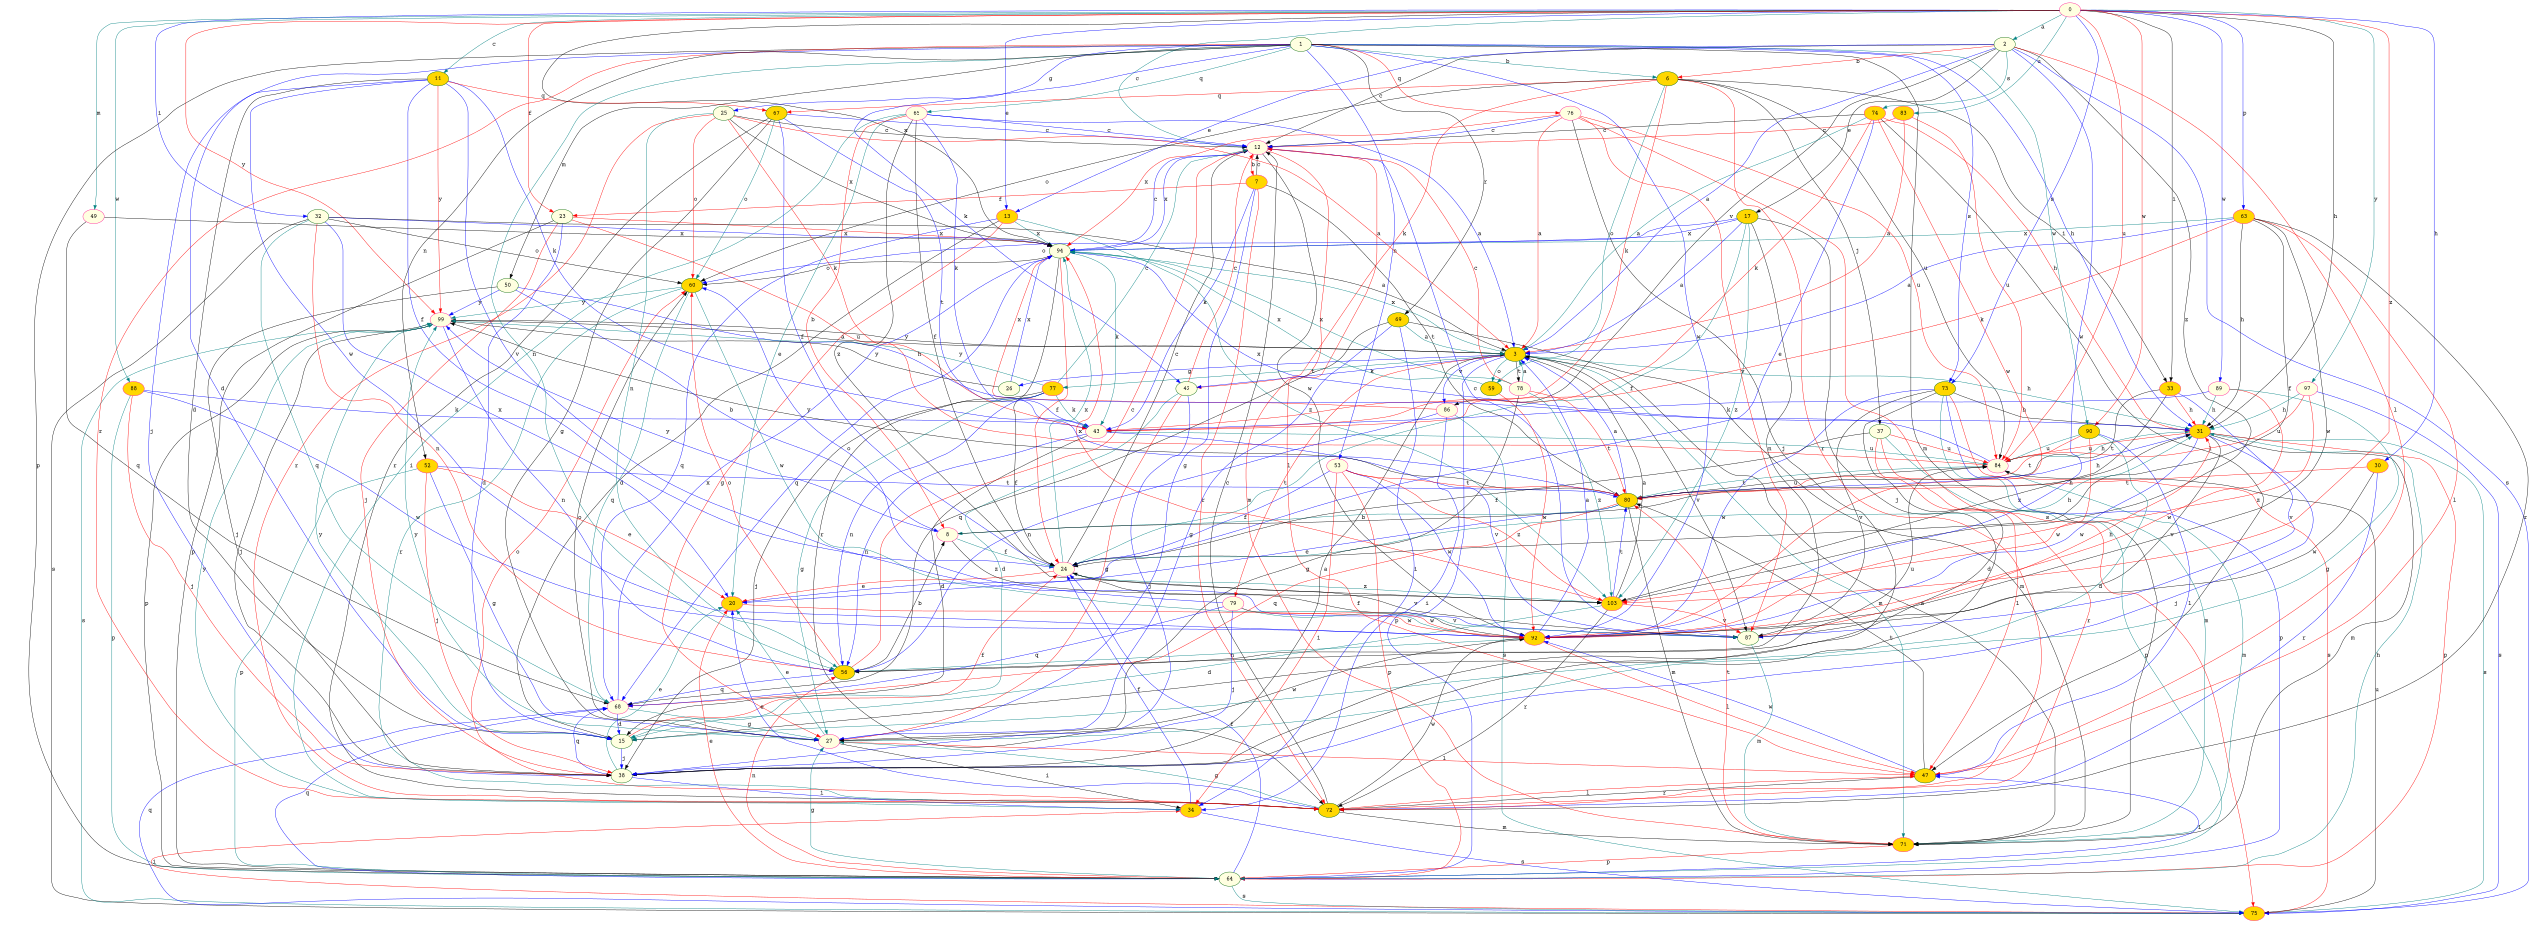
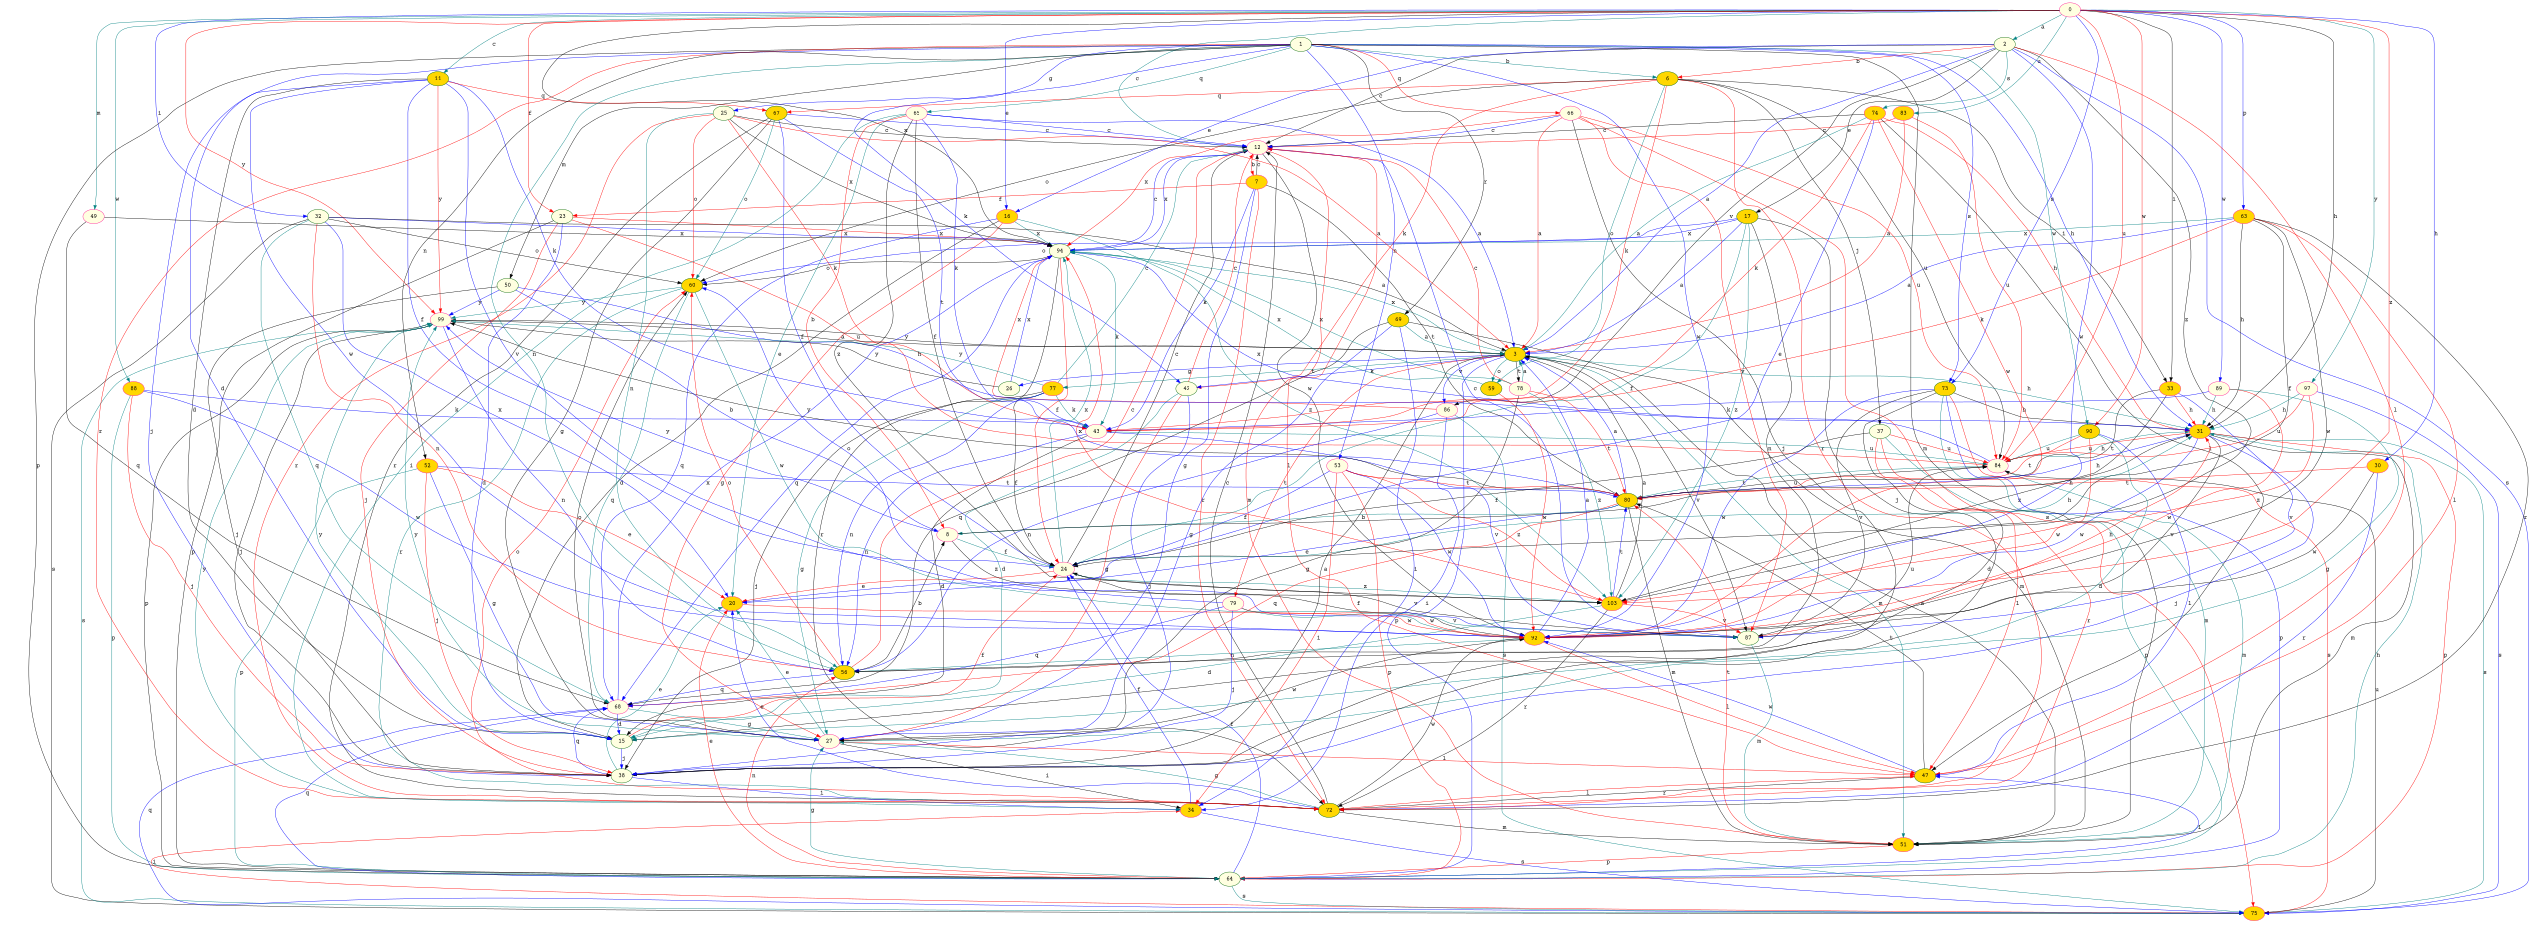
  strict digraph {
    fontname="Courier Prime"
    node [color=deeppink fillcolor=lightyellow fontname="Courier Prime" style=filled]
    edge [color=blue fontname="Courier Prime"]
    0
    2 [color=darkgreen]
    11 [color=darkgreen fillcolor=gold]
    12
-   16 [fillcolor=gold label=13]
+   16 [fillcolor=gold]
    23 [color=darkgreen]
    30 [fillcolor=gold]
    31 [fillcolor=gold]
    32 [color=darkgreen]
    33 [fillcolor=gold]
    49
    63 [fillcolor=gold]
    73 [color=darkgreen fillcolor=gold]
    83 [fillcolor=gold]
    84
    88 [fillcolor=gold]
    89
    90 [color=darkgreen fillcolor=gold]
    94 [color=darkgreen]
    97
    99
    103 [fillcolor=gold]
    6 [color=darkgreen fillcolor=gold]
    92 [fillcolor=gold]
    3 [color=darkgreen fillcolor=gold]
    17 [color=darkgreen fillcolor=gold]
    47 [color=darkgreen fillcolor=gold]
    74 [fillcolor=gold]
    75 [fillcolor=gold]
    86
    15 [color=darkgreen]
    87 [color=darkgreen]
    43
    67 [color=darkgreen fillcolor=gold]
    24
    38 [color=darkgreen]
-   51 [fillcolor=gold label=71]
+   51 [fillcolor=gold]
    7 [fillcolor=gold]
    27
    68
    64 [color=darkgreen]
    72 [color=darkgreen fillcolor=gold]
    80 [color=darkgreen fillcolor=gold]
    56 [color=darkgreen fillcolor=gold]
    60 [color=darkgreen fillcolor=gold]
    20 [fillcolor=gold]
    1 [color=darkgreen]
    25 [color=darkgreen]
    42 [color=darkgreen]
    50 [color=darkgreen]
    52 [fillcolor=gold]
    53
    65
-   66 [label=76]
+   66
    69 [color=darkgreen fillcolor=gold]
    59 [color=darkgreen fillcolor=gold]
    37 [color=darkgreen]
    8
    34 [fillcolor=gold]
    26 [color=darkgreen]
    77 [fillcolor=gold]
    78
    79
    0 -> 2 [color=teal label=a]
    0 -> 11 [color=teal label=c]
    0 -> 12 [color=teal label=c]
    0 -> 16 [label=e]
    0 -> 23 [color=red label=f]
    0 -> 30 [label=h]
    0 -> 31 [color=black label=h]
    0 -> 32 [label=i]
    0 -> 33 [color=black label=i]
    0 -> 49 [color=teal label=m]
    0 -> 63 [label=p]
    0 -> 73 [label=s]
    0 -> 83 [color=teal label=u]
    0 -> 84 [color=red label=u]
    0 -> 88 [color=teal label=w]
    0 -> 89 [label=w]
    0 -> 90 [color=red label=w]
    0 -> 94 [color=black label=x]
    0 -> 97 [color=teal label=y]
    0 -> 99 [color=red label=y]
    0 -> 103 [color=red label=z]
    2 -> 12 [color=black label=c]
    2 -> 16 [label=e]
    2 -> 103 [color=black label=z]
    2 -> 6 [color=red label=b]
    2 -> 92 [label=w]
    2 -> 3 [label=a]
    2 -> 17 [color=black label=e]
    2 -> 47 [color=red label=l]
    2 -> 74 [color=teal label=s]
    2 -> 75 [label=s]
    2 -> 86 [color=black label=v]
    11 -> 99 [color=red label=y]
    11 -> 92 [label=w]
    11 -> 15 [color=black label=d]
    11 -> 87 [label=v]
    11 -> 43 [label=k]
    11 -> 67 [color=red label=q]
    11 -> 24 [label=f]
    11 -> 38 [label=j]
    12 -> 94 [label=x]
    12 -> 92 [color=black label=w]
    12 -> 47 [color=red label=l]
    12 -> 51 [color=red label=m]
    12 -> 7 [color=red label=b]
    16 -> 94 [color=teal label=x]
    16 -> 103 [color=teal label=z]
    16 -> 15 [color=black label=d]
    16 -> 27 [color=red label=g]
    16 -> 68 [label=q]
    23 -> 84 [color=red label=u]
    23 -> 94 [color=red label=x]
    23 -> 15 [label=d]
    23 -> 38 [color=red label=j]
    23 -> 64 [color=black label=p]
    30 -> 92 [color=black label=w]
    30 -> 72 [label=r]
    30 -> 80 [color=red label=t]
    31 -> 84 [color=red label=u]
    31 -> 92 [label=w]
    31 -> 75 [color=teal label=s]
    31 -> 87 [color=black label=v]
    31 -> 38 [label=j]
    31 -> 51 [color=black label=m]
    31 -> 64 [color=red label=p]
    32 -> 94 [label=x]
    32 -> 3 [color=black label=a]
    32 -> 75 [color=black label=s]
    32 -> 68 [color=teal label=q]
    32 -> 56 [color=red label=n]
    32 -> 60 [color=black label=o]
    32 -> 20 [label=x]
    33 -> 31 [color=red label=h]
    33 -> 103 [color=black label=z]
    33 -> 87 [label=v]
    33 -> 80 [color=black label=t]
    49 -> 94 [color=black label=x]
    49 -> 68 [color=black label=q]
    63 -> 31 [color=black label=h]
    63 -> 94 [color=teal label=x]
    63 -> 92 [color=black label=w]
    63 -> 3 [label=a]
    63 -> 47 [color=red label=l]
    63 -> 43 [color=red label=k]
    63 -> 24 [color=black label=f]
    63 -> 72 [color=black label=r]
    73 -> 31 [color=black label=h]
    73 -> 92 [label=w]
    73 -> 75 [color=red label=s]
    73 -> 15 [color=black label=d]
    73 -> 87 [color=black label=v]
    73 -> 51 [color=teal label=m]
    73 -> 64 [label=p]
    83 -> 12 [color=red label=c]
    83 -> 84 [color=red label=u]
    83 -> 3 [color=red label=a]
    84 -> 31 [color=teal label=h]
    84 -> 94 [label=x]
    84 -> 51 [color=teal label=m]
    84 -> 80 [color=teal label=t]
    88 -> 92 [label=w]
    88 -> 43 [label=k]
    88 -> 38 [color=red label=j]
    88 -> 64 [color=teal label=p]
    89 -> 31 [color=teal label=h]
    89 -> 92 [color=red label=w]
    89 -> 43 [label=k]
    89 -> 27 [color=teal label=g]
    90 -> 84 [color=teal label=u]
    90 -> 92 [color=red label=w]
    90 -> 47 [label=l]
    90 -> 15 [color=teal label=d]
    90 -> 80 [color=red label=t]
    94 -> 12 [label=c]
    94 -> 43 [color=teal label=k]
    94 -> 24 [color=red label=f]
    94 -> 68 [label=q]
    94 -> 72 [color=black label=r]
    94 -> 60 [color=black label=o]
    97 -> 31 [color=teal label=h]
    97 -> 84 [color=red label=u]
    97 -> 103 [color=red label=z]
    97 -> 75 [label=s]
    99 -> 3 [color=black label=a]
    99 -> 75 [color=teal label=s]
    99 -> 38 [color=black label=j]
    99 -> 64 [color=black label=p]
    99 -> 56 [label=n]
    103 -> 94 [color=red label=x]
    103 -> 3 [color=black label=a]
    103 -> 15 [color=teal label=d]
    103 -> 87 [color=red label=v]
    103 -> 72 [color=black label=r]
    103 -> 80 [label=t]
    6 -> 33 [color=black label=i]
    6 -> 84 [color=black label=u]
    6 -> 43 [color=red label=k]
    6 -> 67 [color=red label=q]
    6 -> 72 [color=red label=r]
    6 -> 60 [color=black label=o]
    6 -> 42 [color=red label=k]
    6 -> 59 [color=teal label=o]
    6 -> 37 [color=black label=j]
    92 -> 3 [label=a]
    92 -> 47 [color=red label=l]
    92 -> 24 [color=black label=f]
    92 -> 56 [color=teal label=n]
    3 -> 31 [color=teal label=h]
    3 -> 94 [color=teal label=x]
    3 -> 99 [color=black label=y]
    3 -> 86 [label=v]
    3 -> 87 [color=black label=v]
    3 -> 51 [color=teal label=m]
    3 -> 64 [label=p]
    3 -> 42 [label=k]
    3 -> 59 [color=teal label=o]
    3 -> 26 [label=g]
    3 -> 77 [color=teal label=t]
    3 -> 78 [color=black label=t]
    3 -> 79 [color=red label=t]
    17 -> 94 [label=x]
    17 -> 103 [color=teal label=z]
    17 -> 3 [label=a]
    17 -> 24 [color=teal label=f]
    17 -> 38 [color=black label=j]
    17 -> 56 [color=black label=n]
    17 -> 60 [label=o]
    47 -> 92 [label=w]
    47 -> 72 [color=black label=r]
    47 -> 80 [color=black label=t]
    74 -> 12 [color=black label=c]
    74 -> 31 [color=red label=h]
    74 -> 92 [color=red label=w]
    74 -> 3 [color=teal label=a]
    74 -> 47 [color=black label=l]
    74 -> 43 [color=red label=k]
    74 -> 20 [label=e]
    75 -> 84 [color=black label=u]
    75 -> 68 [label=q]
    75 -> 34 [color=red label=i]
    86 -> 94 [color=red label=x]
    86 -> 75 [color=teal label=s]
    86 -> 56 [label=n]
    86 -> 34 [label=i]
    15 -> 99 [color=teal label=y]
    15 -> 24 [color=red label=f]
    15 -> 38 [label=j]
    87 -> 12 [label=c]
    87 -> 31 [color=red label=h]
    87 -> 51 [color=teal label=m]
    43 -> 84 [color=teal label=u]
    43 -> 15 [color=black label=d]
    43 -> 87 [label=v]
    43 -> 56 [label=n]
    67 -> 12 [label=c]
    67 -> 24 [label=f]
    67 -> 27 [color=black label=g]
    67 -> 72 [color=black label=r]
    67 -> 80 [label=t]
    67 -> 60 [color=teal label=o]
    24 -> 12 [color=black label=c]
    24 -> 31 [color=teal label=h]
    24 -> 94 [color=teal label=x]
    24 -> 103 [color=teal label=z]
    24 -> 87 [color=black label=v]
    24 -> 20 [color=red label=e]
    38 -> 3 [color=black label=a]
    38 -> 68 [label=q]
    38 -> 20 [color=teal label=e]
    38 -> 34 [label=i]
    51 -> 3 [color=black label=a]
    51 -> 64 [color=red label=p]
    51 -> 80 [color=red label=t]
    7 -> 12 [color=black label=c]
    7 -> 23 [color=red label=f]
    7 -> 43 [label=k]
    7 -> 27 [label=g]
    7 -> 72 [color=red label=r]
    7 -> 80 [color=black label=t]
    27 -> 99 [color=teal label=y]
    27 -> 92 [color=black label=w]
    27 -> 47 [color=red label=l]
    27 -> 60 [color=black label=o]
    27 -> 20 [color=teal label=e]
    27 -> 34 [color=black label=i]
    68 -> 94 [label=x]
    68 -> 15 [label=d]
    68 -> 27 [color=teal label=g]
    64 -> 31 [color=teal label=h]
    64 -> 47 [label=l]
    64 -> 75 [color=teal label=s]
    64 -> 24 [label=f]
    64 -> 27 [color=teal label=g]
    64 -> 68 [label=q]
    64 -> 56 [color=red label=n]
    64 -> 20 [color=red label=e]
    72 -> 12 [color=black label=c]
    72 -> 99 [color=teal label=y]
    72 -> 92 [color=black label=w]
    72 -> 47 [color=red label=l]
    72 -> 51 [color=black label=m]
    72 -> 27 [color=teal label=g]
    72 -> 60 [color=red label=o]
    72 -> 20 [label=e]
    80 -> 31 [label=h]
    80 -> 84 [color=black label=u]
    80 -> 99 [color=black label=y]
    80 -> 3 [label=a]
    80 -> 51 [color=black label=m]
    80 -> 68 [color=red label=q]
    80 -> 20 [label=e]
    80 -> 8 [color=teal label=b]
    56 -> 12 [color=red label=c]
    56 -> 84 [color=black label=u]
    56 -> 68 [label=q]
    56 -> 60 [color=red label=o]
    56 -> 8 [color=black label=b]
    60 -> 99 [color=teal label=y]
    60 -> 92 [color=teal label=w]
    60 -> 68 [color=teal label=q]
    60 -> 72 [color=teal label=r]
    20 -> 92 [color=red label=w]
    1 -> 31 [label=h]
    1 -> 73 [label=s]
    1 -> 90 [color=teal label=w]
    1 -> 6 [color=teal label=b]
    1 -> 92 [label=w]
    1 -> 15 [label=d]
    1 -> 51 [color=black label=m]
    1 -> 64 [color=black label=p]
    1 -> 72 [color=red label=r]
    1 -> 56 [color=teal label=n]
    1 -> 25 [label=g]
    1 -> 42 [label=k]
    1 -> 50 [color=black label=m]
    1 -> 52 [color=black label=n]
    1 -> 53 [label=n]
    1 -> 65 [color=teal label=q]
    1 -> 66 [color=red label=q]
    1 -> 69 [color=black label=r]
    25 -> 12 [color=black label=c]
    25 -> 94 [color=black label=x]
    25 -> 3 [color=red label=a]
    25 -> 43 [color=red label=k]
    25 -> 72 [color=red label=r]
    25 -> 56 [color=teal label=n]
    25 -> 60 [color=red label=o]
    42 -> 12 [color=red label=c]
    42 -> 15 [color=teal label=d]
    42 -> 38 [label=j]
    42 -> 27 [color=red label=g]
    50 -> 31 [label=h]
    50 -> 99 [label=y]
    50 -> 38 [color=black label=j]
    50 -> 8 [label=b]
    52 -> 38 [color=red label=j]
    52 -> 27 [label=g]
    52 -> 64 [color=teal label=p]
    52 -> 80 [label=t]
    52 -> 20 [color=red label=e]
    53 -> 103 [color=red label=z]
    53 -> 92 [label=w]
    53 -> 24 [label=f]
    53 -> 64 [color=red label=p]
    53 -> 80 [color=red label=t]
    53 -> 34 [color=red label=i]
    65 -> 12 [label=c]
    65 -> 103 [color=black label=z]
    65 -> 3 [label=a]
    65 -> 43 [label=k]
    65 -> 24 [color=black label=f]
    65 -> 20 [color=teal label=e]
    65 -> 8 [color=red label=b]
    65 -> 34 [color=teal label=i]
    66 -> 12 [label=c]
    66 -> 84 [color=red label=u]
    66 -> 94 [color=red label=x]
    66 -> 3 [color=red label=a]
    66 -> 75 [color=red label=s]
    66 -> 87 [color=red label=v]
    66 -> 38 [color=black label=j]
    69 -> 3 [color=teal label=a]
    69 -> 51 [color=black label=m]
    69 -> 27 [label=g]
    69 -> 68 [color=black label=q]
    69 -> 34 [label=i]
    59 -> 94 [color=teal label=x]
    59 -> 92 [color=red label=w]
    37 -> 84 [color=red label=u]
    37 -> 47 [color=red label=l]
    37 -> 24 [color=black label=f]
    37 -> 64 [color=teal label=p]
    37 -> 72 [color=red label=r]
    8 -> 31 [color=black label=h]
    8 -> 99 [label=y]
    8 -> 103 [color=black label=z]
    8 -> 24 [color=teal label=f]
    34 -> 75 [label=s]
    34 -> 24 [label=f]
    26 -> 94 [label=x]
    26 -> 99 [color=black label=y]
    77 -> 12 [color=teal label=c]
    77 -> 99 [color=teal label=y]
    77 -> 43 [color=teal label=k]
    77 -> 24 [color=black label=f]
    77 -> 38 [color=black label=j]
    77 -> 27 [color=teal label=g]
    77 -> 56 [label=n]
    78 -> 12 [color=red label=c]
    78 -> 94 [color=teal label=x]
    78 -> 103 [color=teal label=z]
    78 -> 3 [color=teal label=a]
    78 -> 27 [color=black label=g]
    78 -> 80 [color=red label=t]
    79 -> 92 [color=red label=w]
    79 -> 87 [color=teal label=v]
    79 -> 38 [label=j]
    79 -> 68 [label=q]
    79 -> 60 [label=o]
  }
